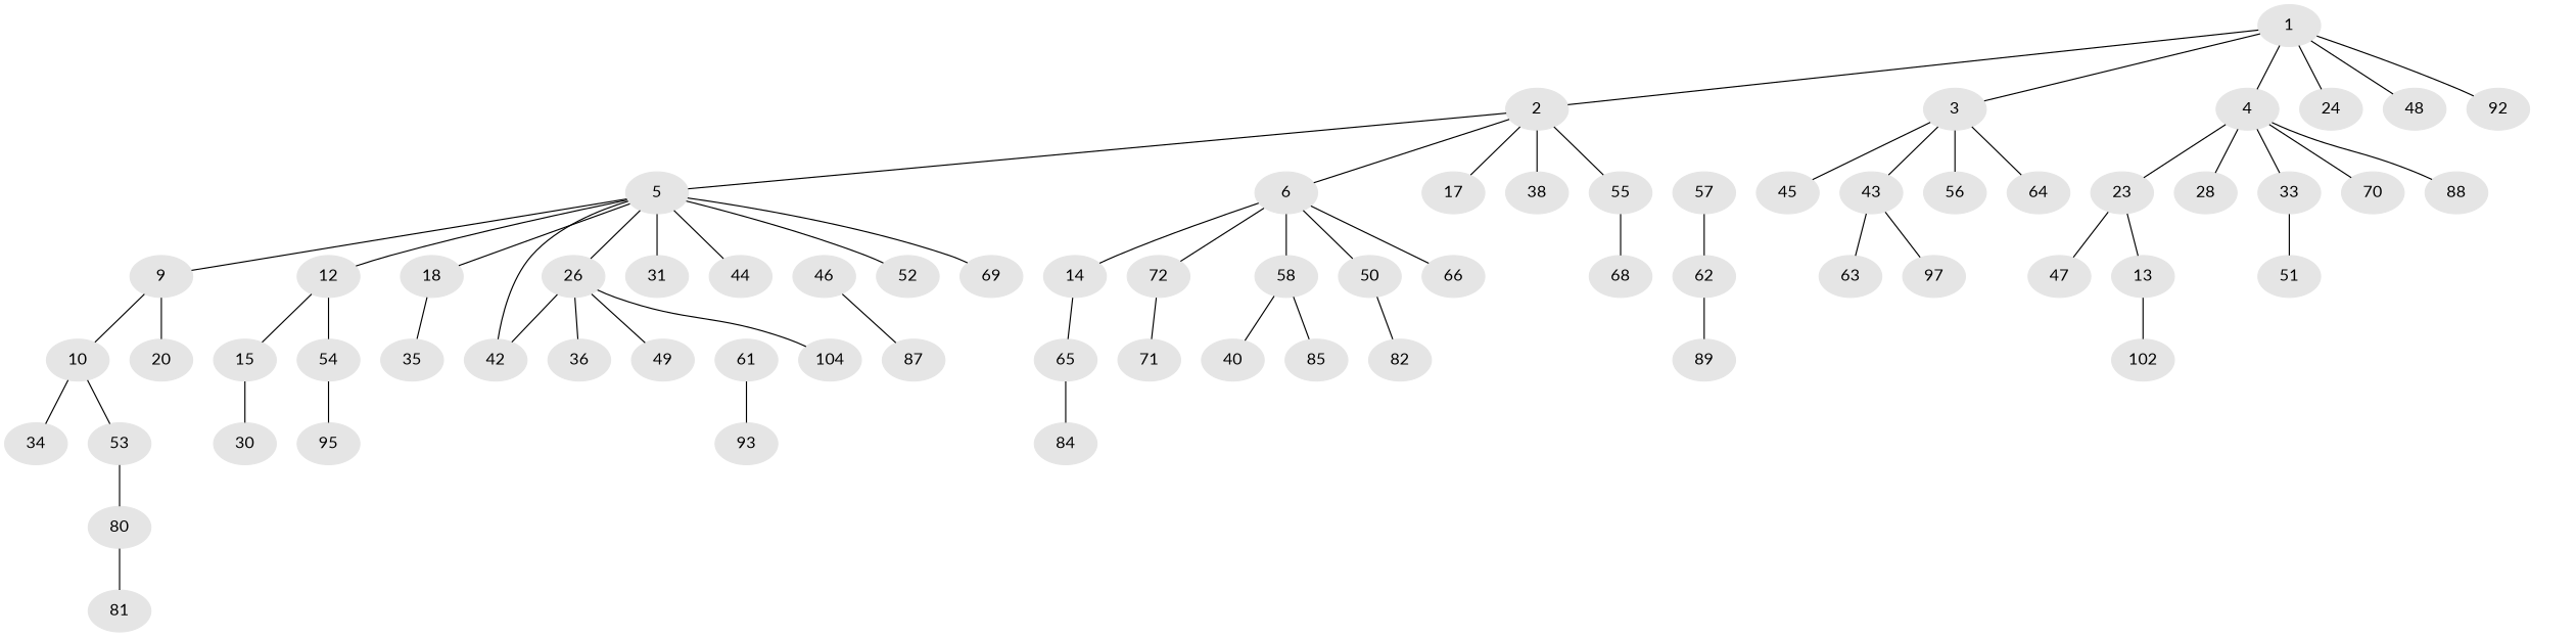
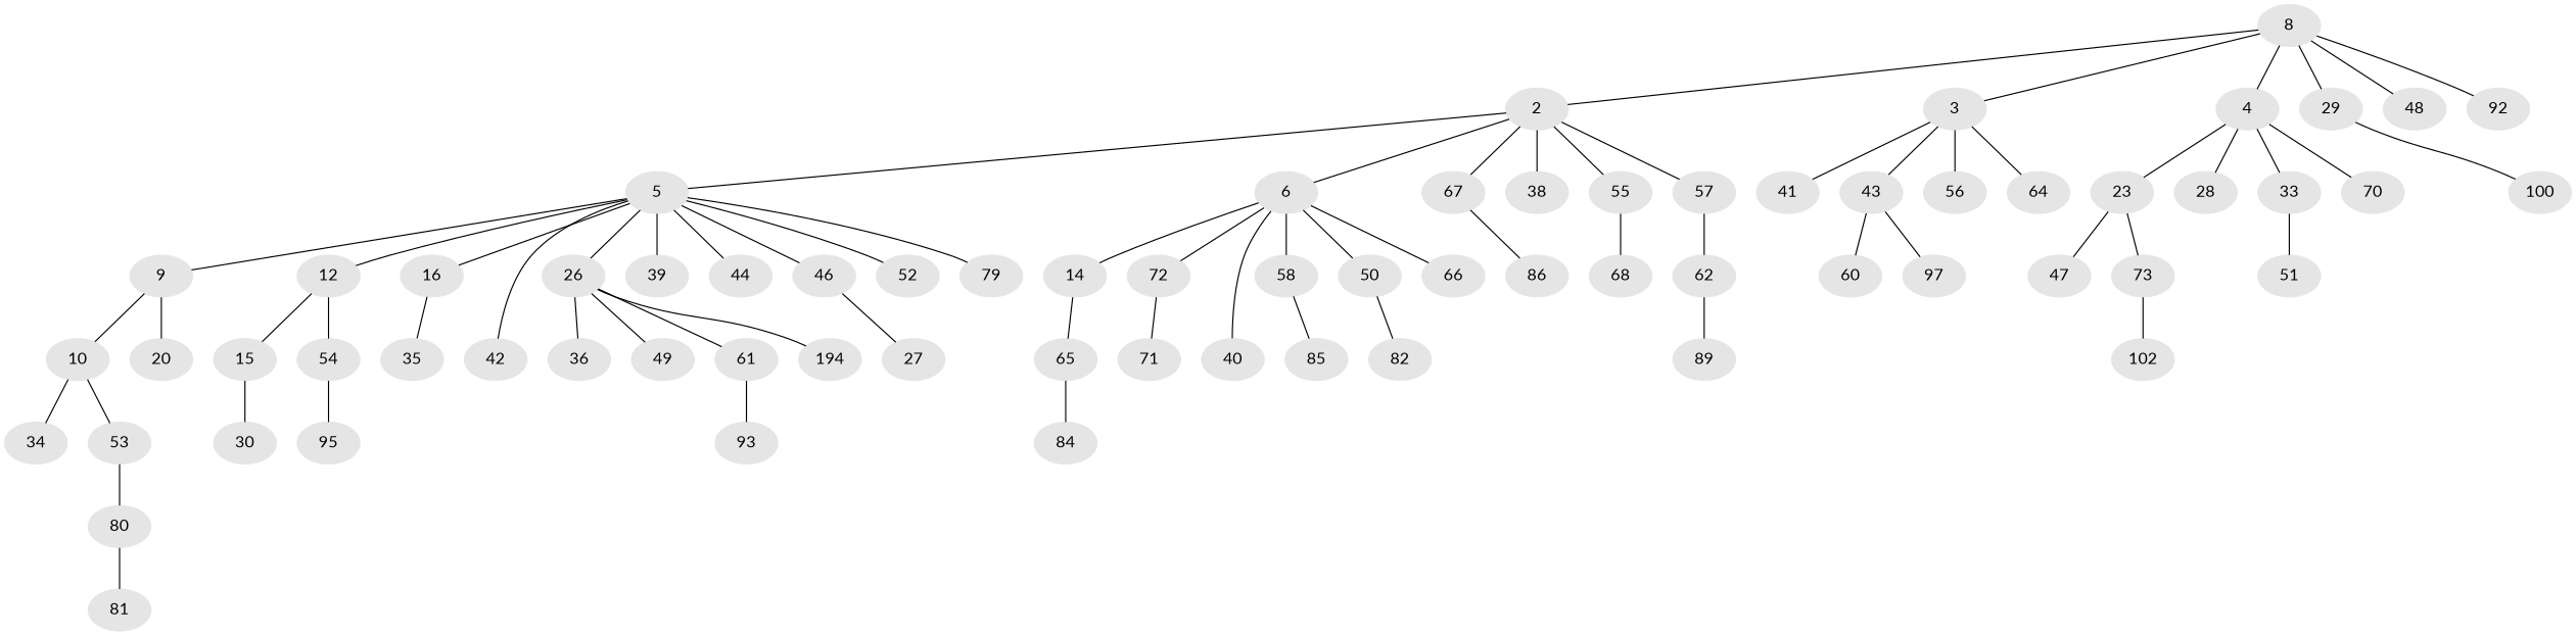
  graph {
    fontname=Lato
    node [color=gray90 fontname=Lato style=filled]
    edge [fontname=Lato]
-   1 [super="+11"]
+   1 [super="+11" label=8]
    2 [super="+25"]
    3 [super="+18"]
    4 [super="+13"]
-   24 [super="+94"]
+   24 [super="+94" label=29]
    48
    92
    5 [super="+8"]
    6 [super="+7"]
-   17 [super="+67"]
+   17 [super="+67" label=67]
    38
    55 [super="+63"]
    57
-   41 [label=45]
+   41
    43 [super="+59"]
    56 [super="+98"]
    64
    23 [super="+37"]
    28 [super="+78"]
    33 [super="+39"]
    70
-   88
+   100
    9 [super="+19"]
    12 [super="+32"]
-   16 [super="+29" label=18]
+   16 [super="+29"]
    26 [super="+27"]
-   31
+   31 [label=39]
    42
    44 [super="+76"]
    46
    52 [super="+77"]
-   69
+   69 [label=79]
    14
    n35 [label=72]
    40
    50 [super="+103"]
    58 [super="+75"]
    66 [super="+79"]
+   86
    68
    62
-   60 [label=63]
+   60
    97
    47
-   73 [super="+91" label=13]
+   73 [super="+91"]
    51
    10 [super="+45"]
    20 [super="+83"]
    15 [super="+21"]
    54 [super="+74"]
    35
    36 [super="+99"]
    49 [super="+101"]
    61
-   104
-   87
+   104 [label=194]
+   87 [label=27]
    65
    71
    82
    85
    34
    53 [super="+72"]
    80
    30
    95
    84
    102
    93
    81
    89
    1 -- 2
    1 -- 3
    1 -- 4
    1 -- 24
    1 -- 48
    1 -- 92
    2 -- 5
    2 -- 6
    2 -- 17
    2 -- 38
    2 -- 55
+   2 -- 57
    3 -- 41
    3 -- 43
    3 -- 56
    3 -- 64
    4 -- 23
    4 -- 28
    4 -- 33
    4 -- 70
-   4 -- 88
+   24 -- 100
    5 -- 9
    5 -- 12
    5 -- 16
    5 -- 26
    5 -- 31
    5 -- 42
    5 -- 44
+   5 -- 46
    5 -- 52
    5 -- 69
    6 -- 14
    6 -- n35
-   58 -- 40
+   6 -- 40
    6 -- 50
    6 -- 58
    6 -- 66
+   17 -- 86
    55 -- 68
    57 -- 62
    43 -- 60
    43 -- 97
    23 -- 47
    23 -- 73
    33 -- 51
    9 -- 10
    9 -- 20
    12 -- 15
    12 -- 54
    16 -- 35
    26 -- 36
    26 -- 49
-   26 -- 42
+   26 -- 61
    26 -- 104
    46 -- 87
    14 -- 65
    n35 -- 71
    50 -- 82
    58 -- 85
    62 -- 89
    73 -- 102
    10 -- 34
    10 -- 53
    15 -- 30
    54 -- 95
    61 -- 93
    65 -- 84
    53 -- 80
    80 -- 81
  }
